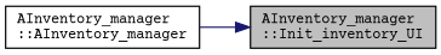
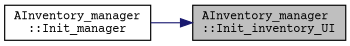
  digraph {
    rankdir=RL
    fontname="Courier Prime"
    node [color=black fontname="Courier Prime" fontsize=10 shape=record style=filled]
    n1 [fillcolor=grey75 fontcolor=black height=0.2 label="AInventory_manager\l::Init_inventory_UI" width=0.4]
-   n2 [fillcolor=white height=0.2 label="AInventory_manager\l::AInventory_manager" width=0.4]
+   n2 [fillcolor=white height=0.2 label="AInventory_manager\l::Init_manager" width=0.4]
    n1 -> n2 [color=midnightblue dir=back fontname="Courier Prime" fontsize=10 labelfontname=Helvetica labelfontsize=10 style=solid]
  }
